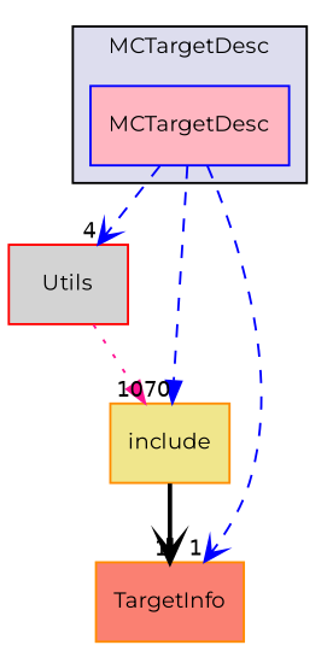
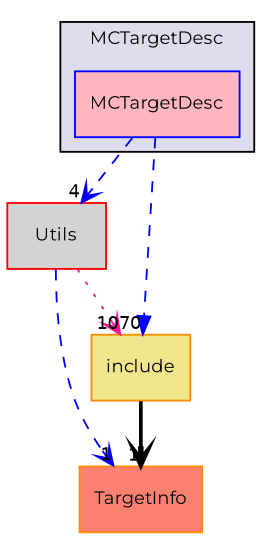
  digraph {
    compound=true
    fontname=Montserrat
    node [color=darkorange fontname=Montserrat fontsize=10 shape=box style=filled]
    edge [arrowhead=vee color=blue fontname=Montserrat headlabel=1 labeldistance=1.5 labelfontname=Helvetica labelfontsize=10 style=dashed]
    n1 [color=blue fillcolor=lightpink label=MCTargetDesc pencolor=black]
    n2 [color=red fillcolor=lightgrey label=Utils]
    n3 [fillcolor=salmon label=TargetInfo]
    n4 [fillcolor=khaki label=include]
    subgraph cluster_1 {
      bgcolor="#ddddee"
      fontsize=10
      label=MCTargetDesc
      pencolor=black
      n1
    }
    n1 -> n2 [headlabel=4]
-   n1 -> n3
+   n2 -> n3
    n1 -> n4 [arrowhead=normal headlabel=70]
-   n2 -> n4 [arrowhead=normal color=deeppink headlabel=10 style=dotted]
+   n2 -> n4 [color=deeppink headlabel=10 style=dotted]
    n4 -> n3 [color=black style=bold]
  }
